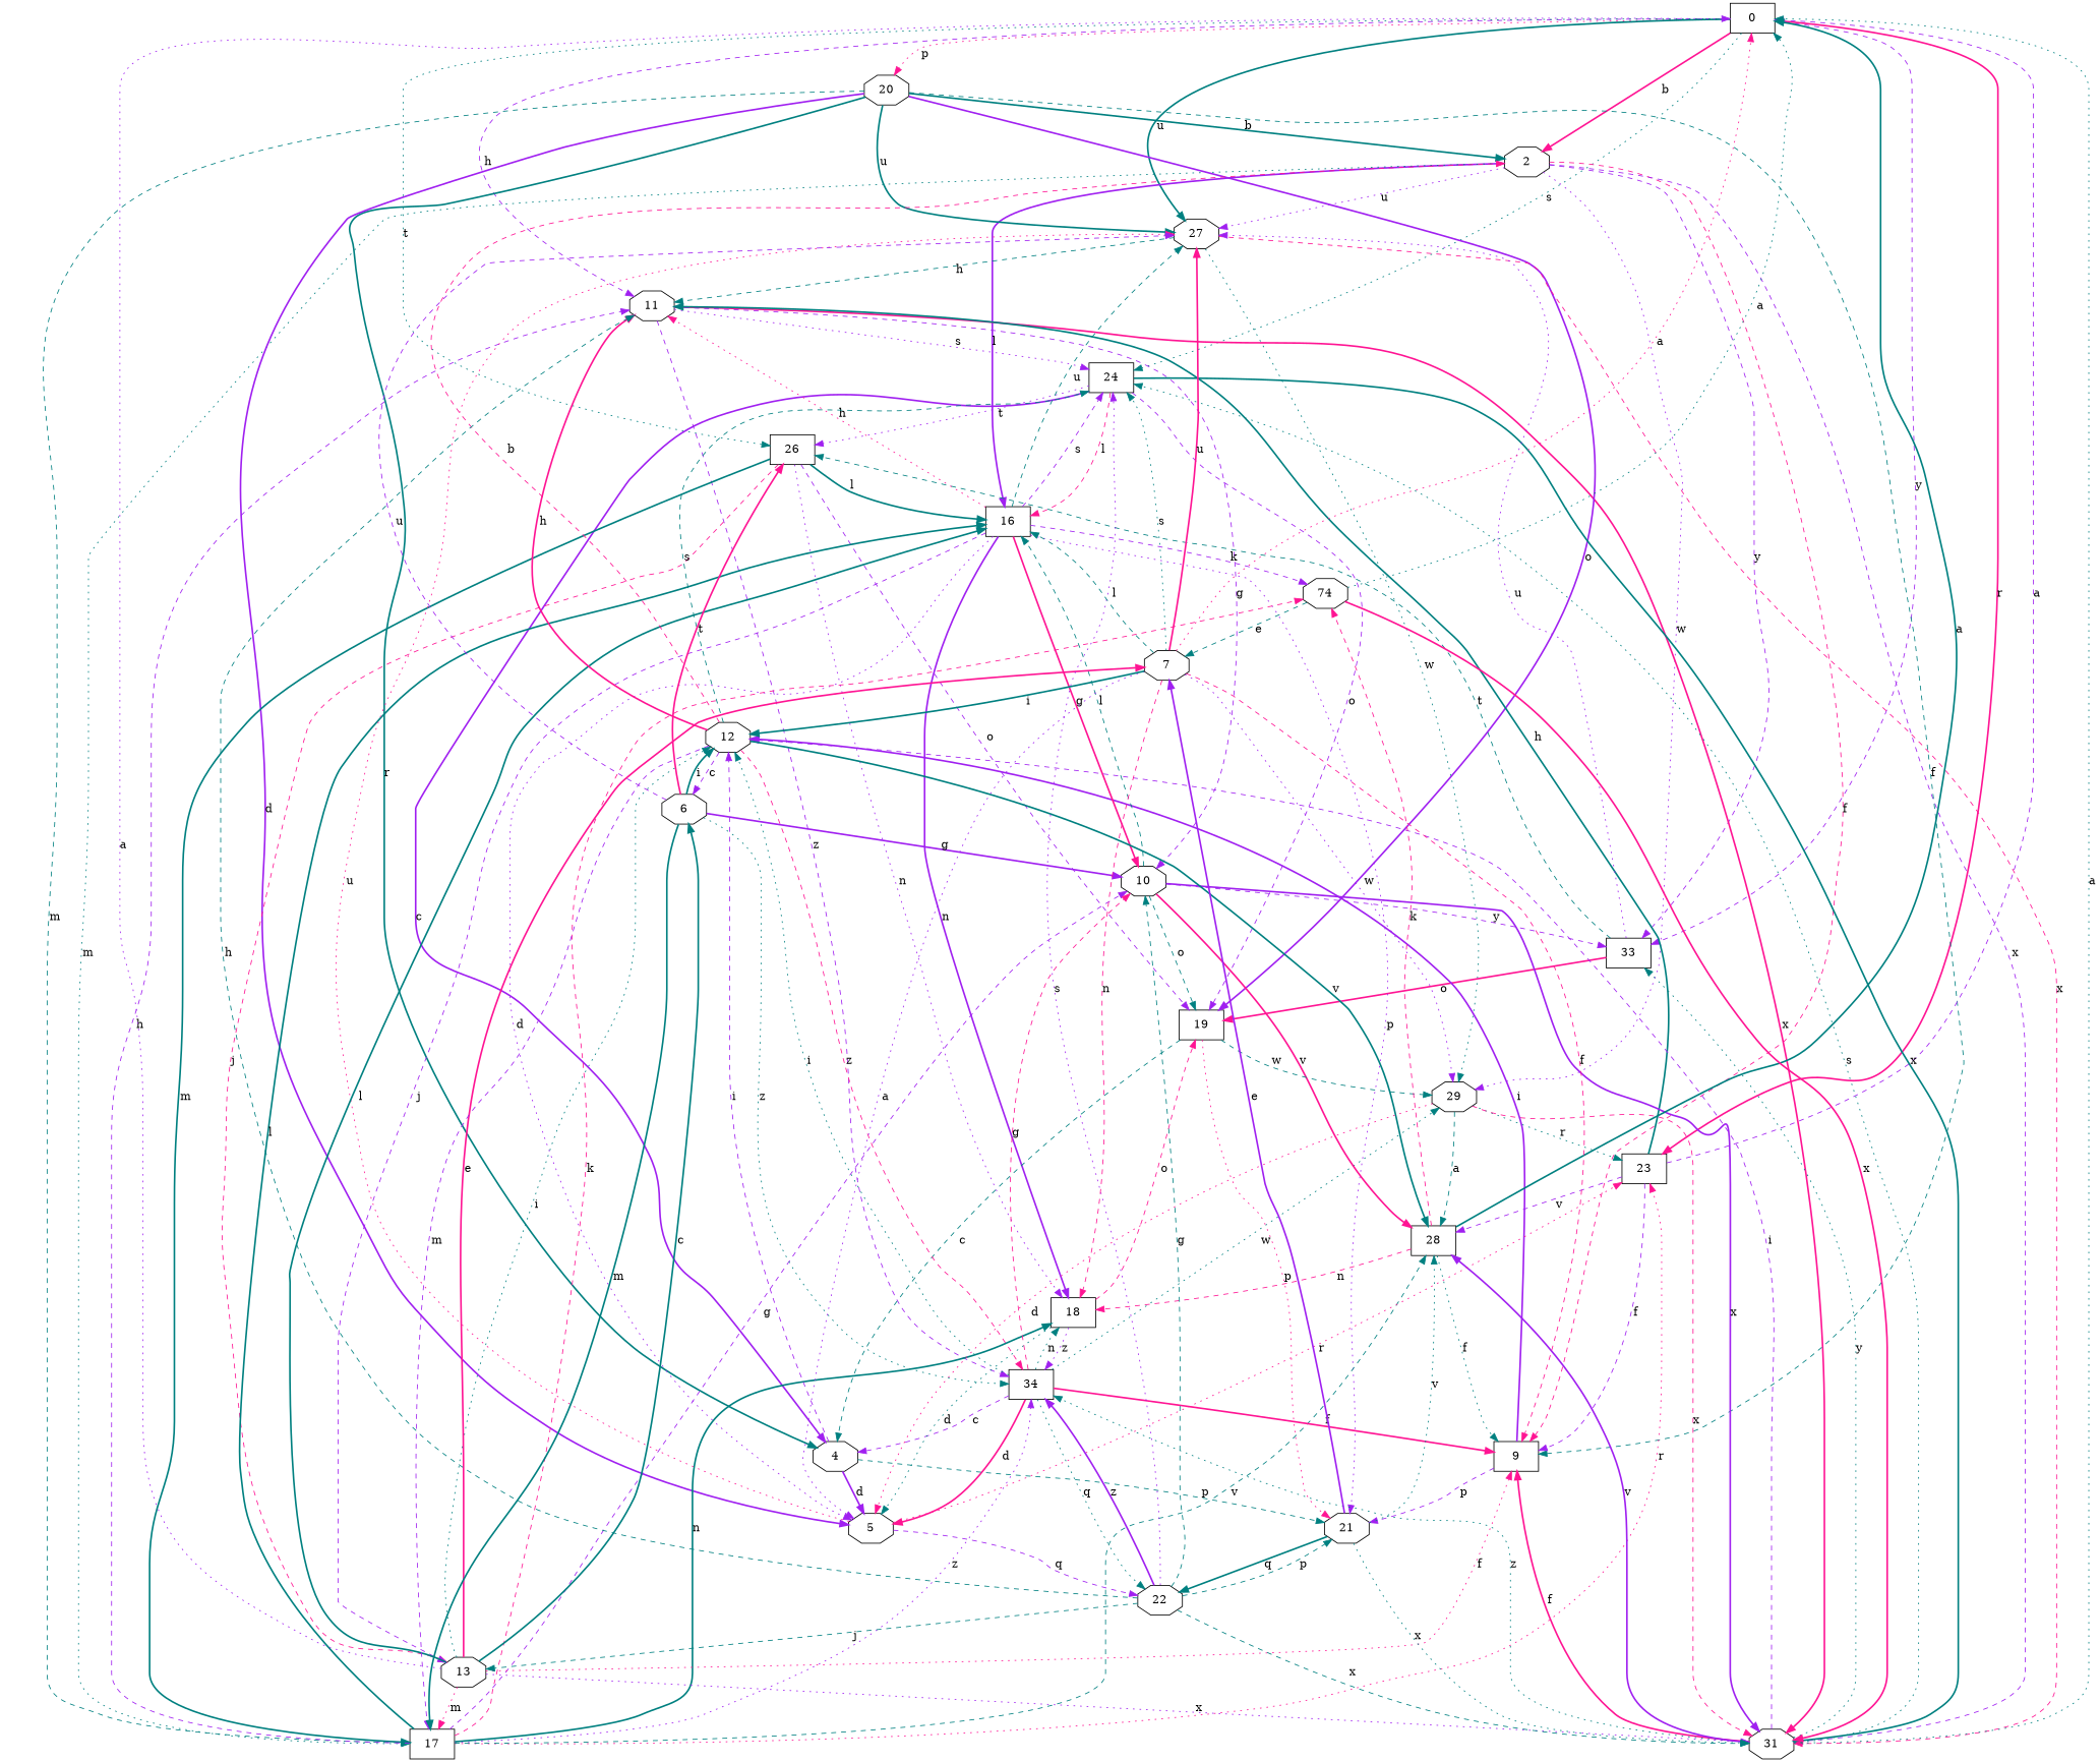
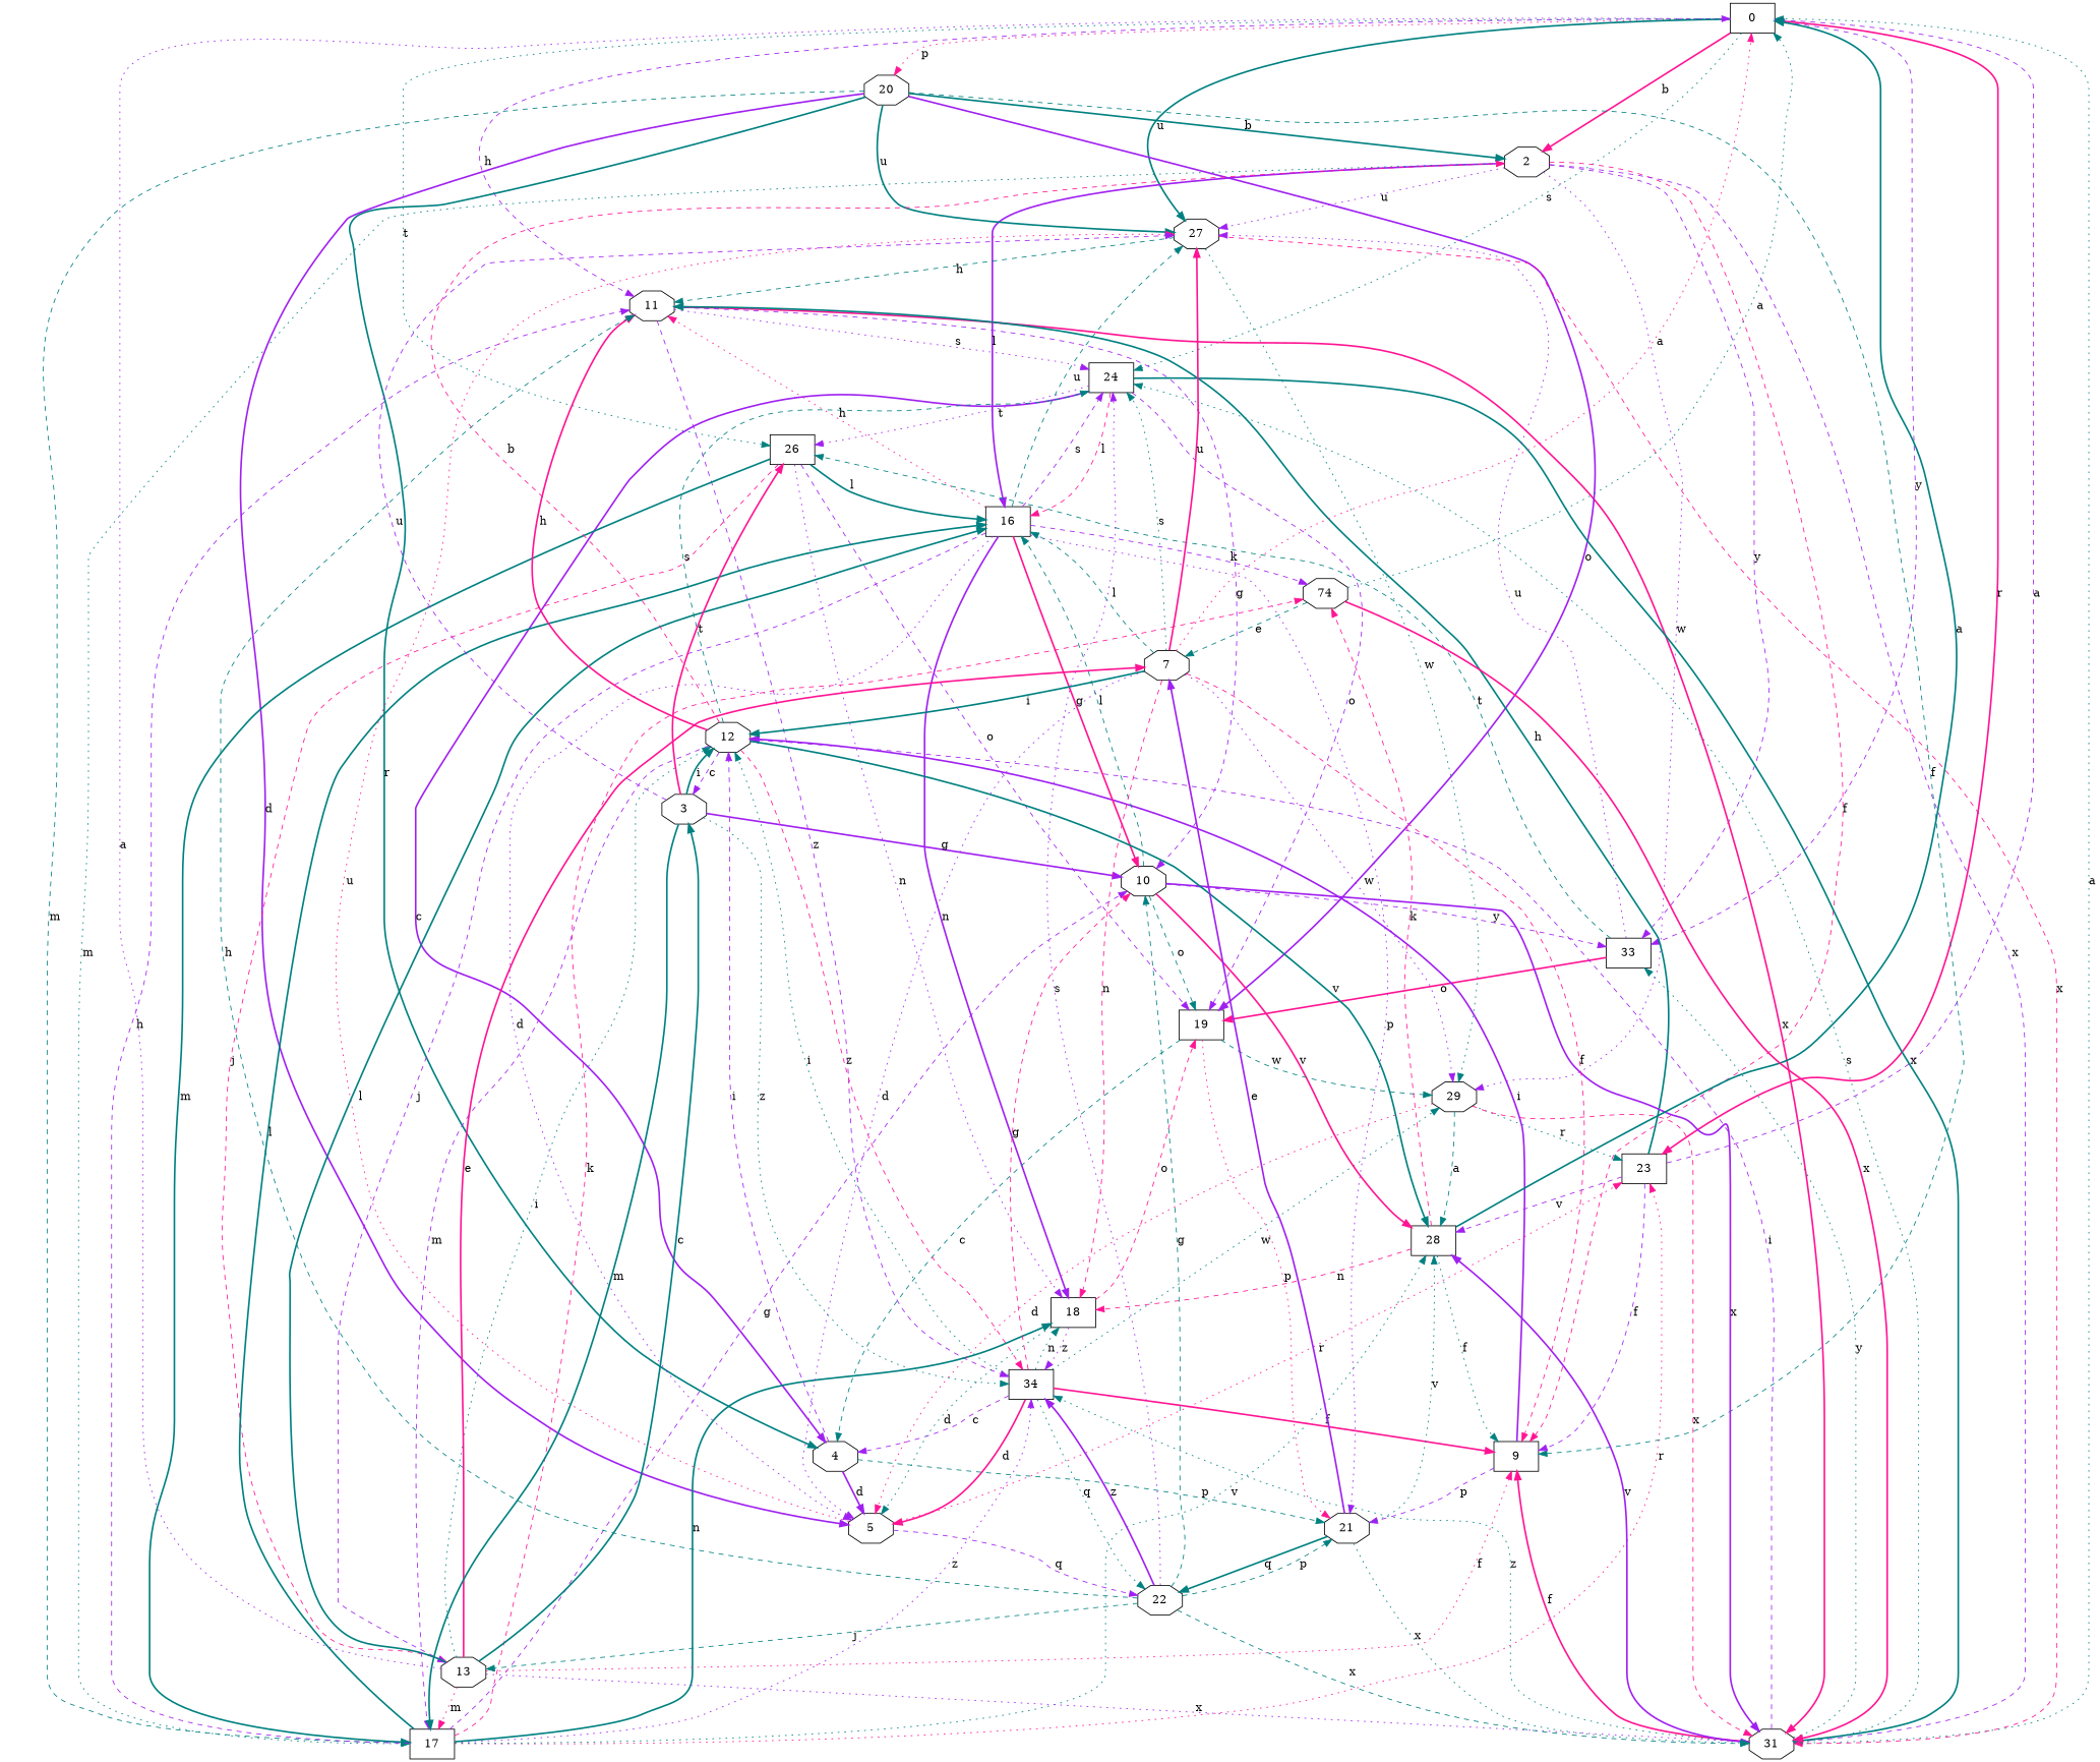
  strict digraph {
    node [shape=octagon]
    edge [color=teal style=dashed]
    0 [shape=box]
    2
    11
    20
    23 [shape=box]
    24 [shape=box]
    26 [shape=box]
    27
    33 [shape=box]
    9 [shape=box]
    16 [shape=box]
    17 [shape=box]
    29
    31
    34 [shape=box]
    10
    4
    5
    19 [shape=box]
    28 [shape=box]
    18 [shape=box]
    13
    12
    21
    n25 [label=74]
-   3 [label=6]
+   3
    22
    7
    0 -> 2 [color=deeppink label=b style=bold]
    0 -> 11 [color=purple label=h]
    0 -> 20 [color=deeppink label=p style=dotted]
    0 -> 23 [color=deeppink label=r style=bold]
    0 -> 24 [label=s style=dotted]
    0 -> 26 [label=t style=dotted]
    0 -> 27 [label=u style=bold]
    0 -> 33 [color=purple label=y]
    2 -> 27 [color=purple label=u style=dotted]
    2 -> 33 [color=purple label=y]
    2 -> 9 [color=deeppink label=f]
    2 -> 16 [color=purple label=l style=bold]
    2 -> 17 [label=m style=dotted]
    2 -> 29 [color=purple label=w style=dotted]
    2 -> 31 [color=purple label=x]
    11 -> 24 [color=purple label=s style=dotted]
    11 -> 31 [color=deeppink label=x style=bold]
    11 -> 34 [color=purple label=z]
    11 -> 10 [color=purple label=g]
    20 -> 2 [label=b style=bold]
    20 -> 27 [label=u style=bold]
    20 -> 9 [label=f]
    20 -> 17 [label=m]
    20 -> 4 [label=r style=bold]
    20 -> 5 [color=purple label=d style=bold]
    20 -> 19 [color=purple label=o style=bold]
    23 -> 0 [color=purple label=a]
    23 -> 11 [label=h style=bold]
    23 -> 9 [color=purple label=f]
    23 -> 28 [color=purple label=v]
    24 -> 26 [color=purple label=t style=dotted]
    24 -> 16 [color=deeppink label=l]
    24 -> 31 [label=x style=bold]
    24 -> 4 [color=purple label=c style=bold]
    24 -> 19 [color=purple label=o]
    26 -> 16 [label=l style=bold]
    26 -> 17 [label=m style=bold]
    26 -> 19 [color=purple label=o]
    26 -> 18 [color=purple label=n style=dotted]
    26 -> 13 [color=deeppink label=j]
    27 -> 11 [label=h]
    27 -> 29 [label=w style=dotted]
    27 -> 31 [color=deeppink label=x]
    33 -> 26 [label=t]
    33 -> 27 [color=purple label=u style=dotted]
    33 -> 19 [color=deeppink label=o style=bold]
    9 -> 12 [color=purple label=i style=bold]
    9 -> 21 [color=purple label=p]
    16 -> 11 [color=deeppink label=h style=dotted]
    16 -> 24 [color=purple label=s]
    16 -> 27 [label=u]
    16 -> 10 [color=deeppink label=g style=bold]
    16 -> 5 [color=purple label=d style=dotted]
    16 -> 18 [color=purple label=n style=bold]
    16 -> 13 [color=purple label=j]
    16 -> 21 [color=purple label=p style=dotted]
    16 -> n25 [color=purple label=k]
    17 -> 11 [color=purple label=h]
    17 -> 23 [color=deeppink label=r style=dotted]
    17 -> 16 [label=l style=bold]
    17 -> 34 [color=purple label=z style=dotted]
    17 -> 10 [color=purple label=g]
-   17 -> 28 [label=v]
+   17 -> 28 [label=v style=dotted]
    17 -> 18 [label=n style=bold]
    17 -> n25 [color=deeppink label=k]
    29 -> 23 [label=r style=dotted]
    29 -> 31 [color=deeppink label=x]
    29 -> 5 [color=deeppink label=d style=dotted]
    29 -> 28 [label=a]
    31 -> 0 [label=a style=dotted]
    31 -> 24 [label=s style=dotted]
    31 -> 33 [label=y style=dotted]
    31 -> 9 [color=deeppink label=f style=bold]
    31 -> 34 [label=z style=dotted]
    31 -> 28 [color=purple label=v style=bold]
    31 -> 12 [color=purple label=i]
    34 -> 9 [color=deeppink label=f style=bold]
    34 -> 29 [label=w style=dotted]
    34 -> 10 [color=deeppink label=g]
    34 -> 4 [color=purple label=c]
    34 -> 5 [color=deeppink label=d style=bold]
    34 -> 18 [label=n style=dotted]
    34 -> 12 [label=i style=dotted]
    34 -> 22 [label=q style=dotted]
    10 -> 33 [color=purple label=y]
    10 -> 16 [label=l]
    10 -> 31 [color=purple label=x style=bold]
    10 -> 19 [label=o]
    10 -> 28 [color=deeppink label=v style=bold]
    4 -> 5 [color=purple label=d style=bold]
    4 -> 12 [color=purple label=i]
    4 -> 21 [label=p]
    5 -> 23 [color=deeppink label=r style=dotted]
    5 -> 27 [color=deeppink label=u style=dotted]
    5 -> 22 [color=purple label=q]
    19 -> 29 [label=w]
    19 -> 4 [label=c]
    19 -> 21 [color=deeppink label=p style=dotted]
    28 -> 0 [label=a style=bold]
    28 -> 9 [label=f style=dotted]
    28 -> 18 [color=deeppink label=n]
    28 -> n25 [color=deeppink label=k]
    18 -> 34 [color=purple label=z style=dotted]
    18 -> 5 [label=d style=dotted]
    18 -> 19 [color=deeppink label=o]
    13 -> 0 [color=purple label=a style=dotted]
    13 -> 9 [color=deeppink label=f style=dotted]
    13 -> 16 [label=l style=bold]
    13 -> 17 [color=deeppink label=m style=dotted]
    13 -> 31 [color=purple label=x style=dotted]
    13 -> 12 [label=i style=dotted]
    13 -> 3 [label=c style=bold]
    13 -> 7 [color=deeppink label=e style=bold]
    12 -> 2 [color=deeppink label=b]
    12 -> 11 [color=deeppink label=h style=bold]
    12 -> 24 [label=s]
    12 -> 17 [color=purple label=m]
    12 -> 34 [color=deeppink label=z]
    12 -> 28 [label=v style=bold]
    12 -> 3 [color=purple label=c]
    21 -> 31 [label=x style=dotted]
    21 -> 28 [label=v style=dotted]
    21 -> 22 [label=q style=bold]
    21 -> 7 [color=purple label=e style=bold]
    n25 -> 0 [label=a style=dotted]
    n25 -> 31 [color=deeppink label=x style=bold]
    n25 -> 7 [label=e]
    3 -> 26 [color=deeppink label=t style=bold]
    3 -> 27 [color=purple label=u]
    3 -> 17 [label=m style=bold]
    3 -> 34 [label=z style=dotted]
    3 -> 10 [color=purple label=g style=bold]
    3 -> 12 [label=i style=bold]
    22 -> 11 [label=h]
    22 -> 24 [color=purple label=s style=dotted]
    22 -> 31 [label=x]
    22 -> 34 [color=purple label=z style=bold]
    22 -> 10 [label=g]
    22 -> 13 [label=j]
    22 -> 21 [label=p]
    7 -> 0 [color=deeppink label=a style=dotted]
    7 -> 24 [label=s style=dotted]
    7 -> 27 [color=deeppink label=u style=bold]
    7 -> 9 [color=deeppink label=f]
    7 -> 16 [label=l]
    7 -> 29 [color=purple label=w style=dotted]
-   7 -> 5 [color=purple label=a style=dotted]
+   7 -> 5 [color=purple label=d style=dotted]
    7 -> 18 [color=deeppink label=n]
    7 -> 12 [label=i style=bold]
  }
